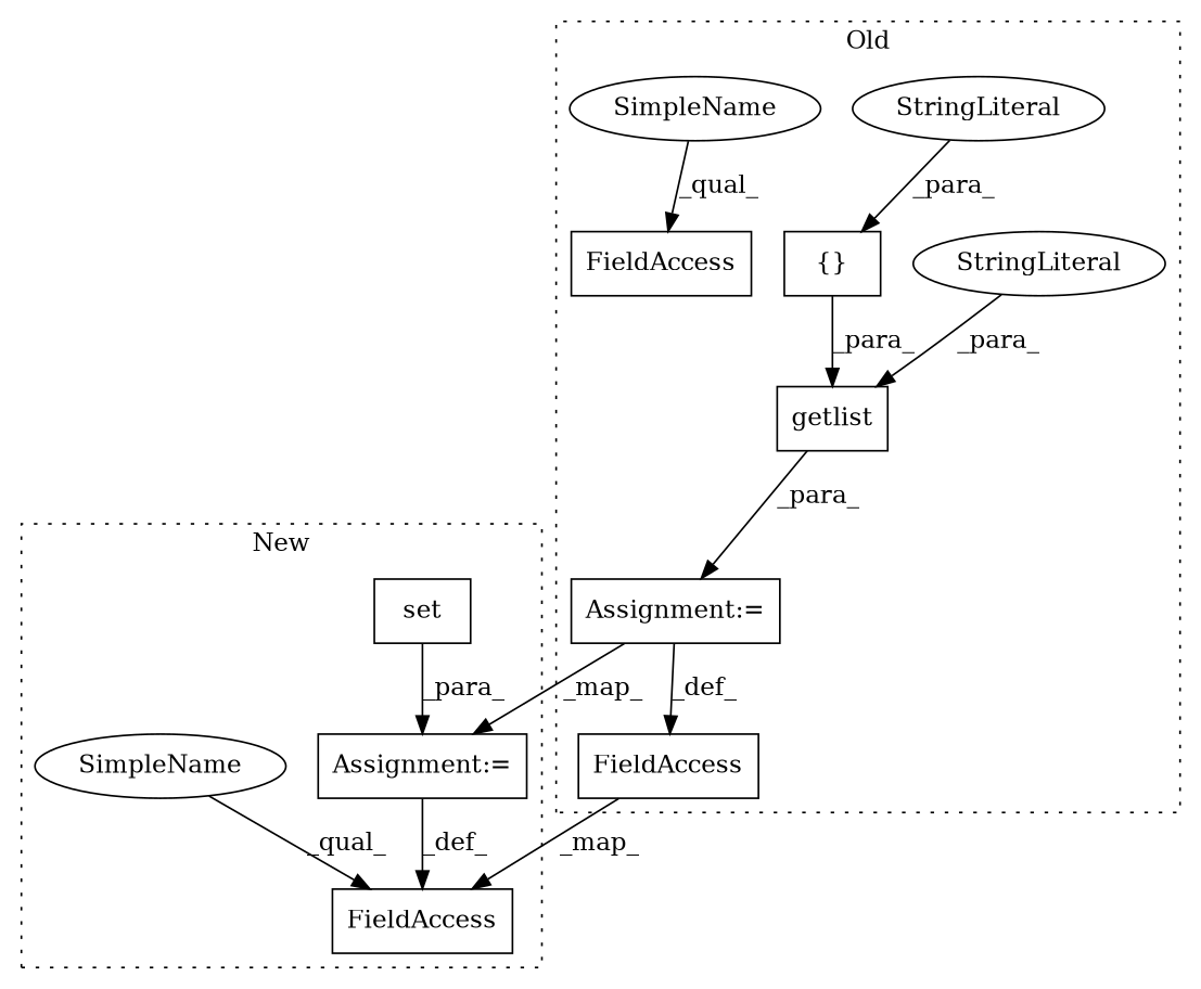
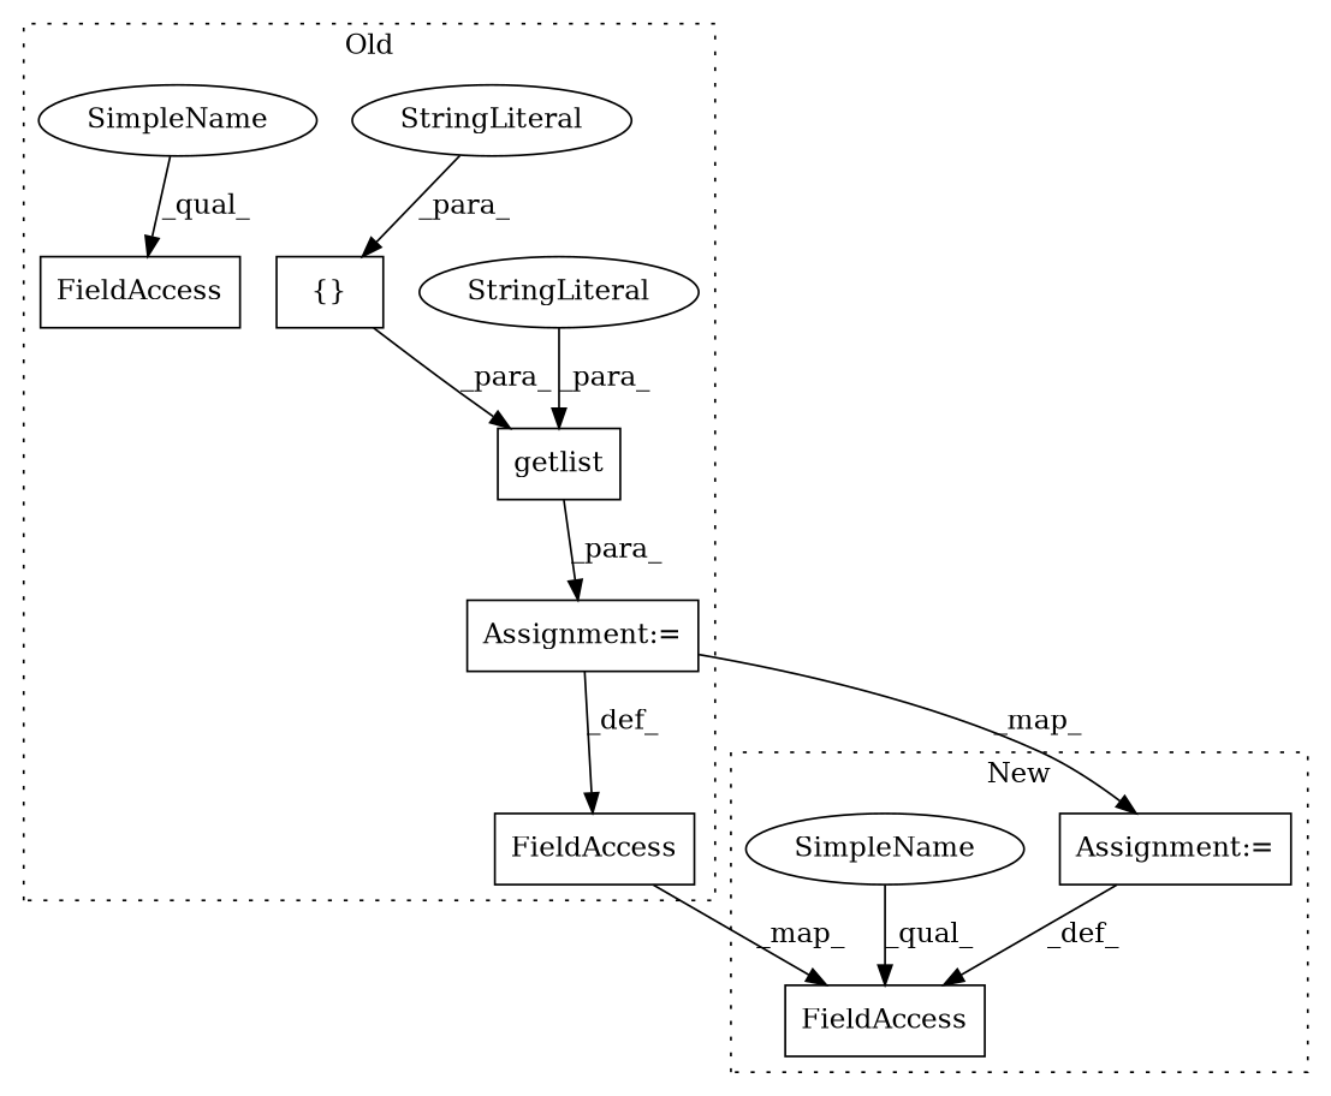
  digraph {
    node [a=22 l=15 s=8729 shape=box]
    n1 [a=32 l="8,1" label=getlist s="8418,8489"]
    n2 [a=4 l="1,1" label="{}" s="8470,8488"]
    n3 [a=45 l=18 label=StringLiteral s=8426 shape=ellipse]
    n4 [a=45 l=5 label=StringLiteral s=8471 shape=ellipse]
    n5 [label=FieldAccess s=8326]
    n6 [a=7 l=1 label="Assignment:=" s=8341]
    n7 [l=12 label=FieldAccess]
    n8 [a=42 l=4 label=SimpleName shape=ellipse]
-   n9 [a=32 l="4,1" label=set s="8281,8313"]
    n10 [label=FieldAccess s=8265]
    n11 [a=7 l=1 label="Assignment:=" s=8280]
    n12 [a=42 l=4 label=SimpleName s=8106 shape=ellipse]
    subgraph cluster_1 {
      label=Old
      style=dotted
      n1
      n2
      n3
      n4
      n5
      n6
      n7
      n8
    }
    subgraph cluster_2 {
      label=New
      style=dotted
-     n9
      n10
      n11
      n12
    }
    n1 -> n6 [label=_para_]
    n2 -> n1 [label=_para_]
    n3 -> n1 [label=_para_]
    n4 -> n2 [label=_para_]
    n5 -> n10 [label=_map_]
    n6 -> n5 [label=_def_]
    n6 -> n11 [label=_map_]
    n8 -> n7 [label=_qual_]
-   n9 -> n11 [label=_para_]
    n11 -> n10 [label=_def_]
    n12 -> n10 [label=_qual_]
  }
